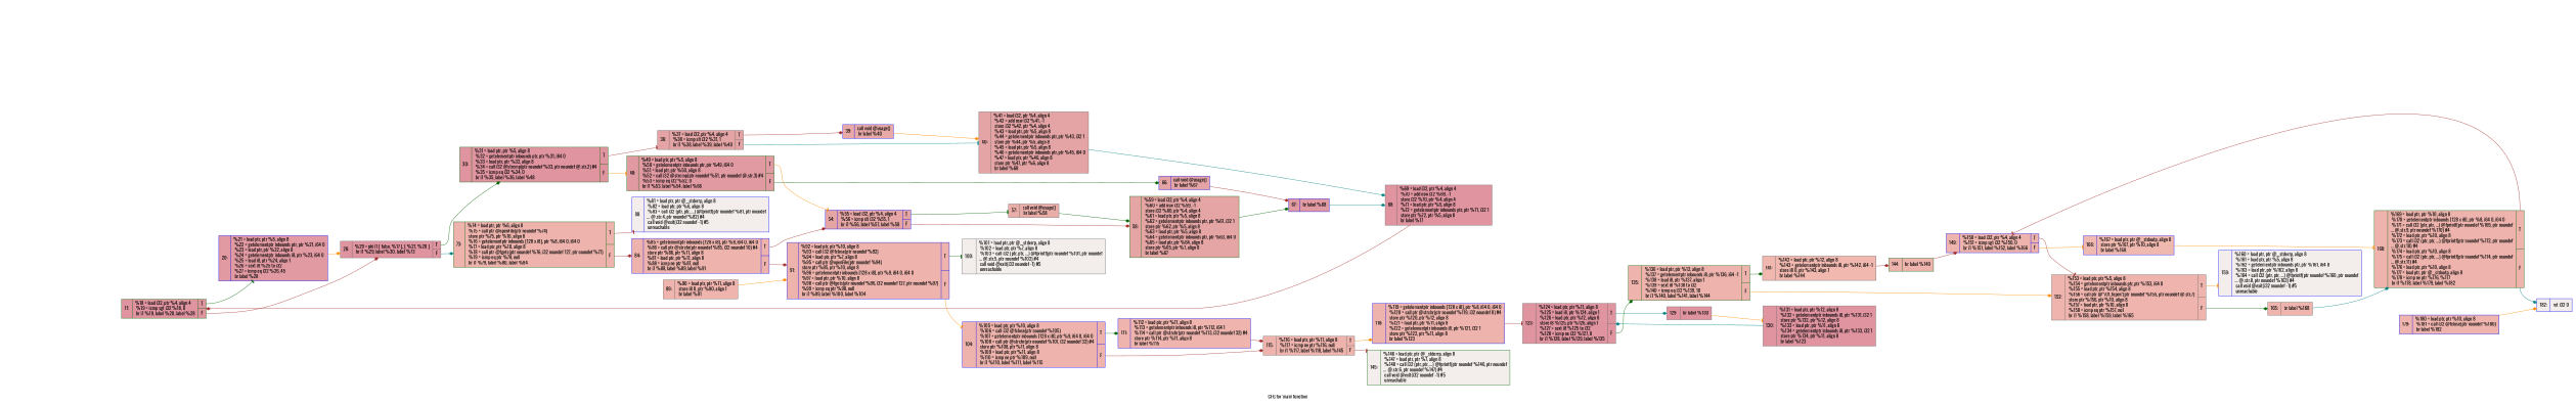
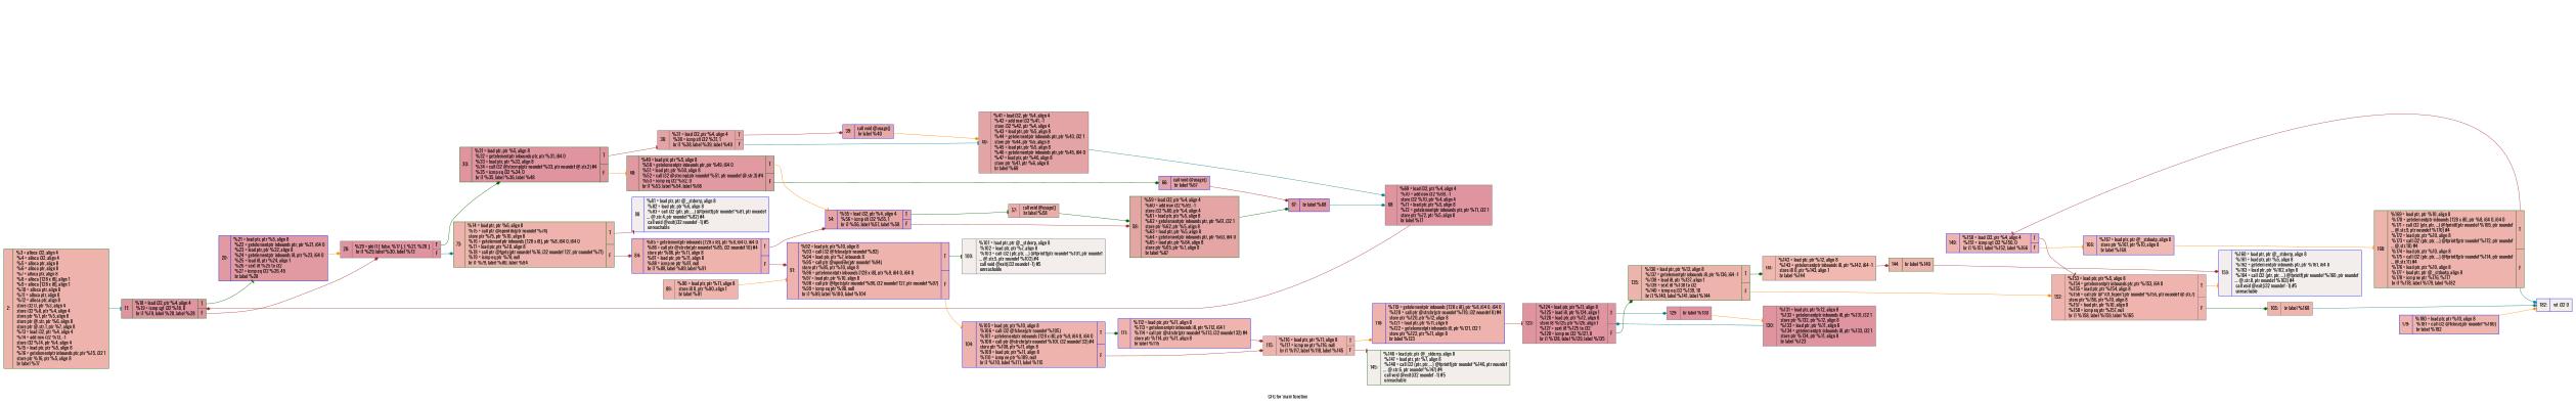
  digraph {
    fontname=Oswald
    label="CFG for 'main' function"
    rankdir=LR
    node [color=blue fillcolor="#d6524470" fontname=Oswald shape=record style=filled]
    edge [arrowhead=diamond color=brown fontname=Oswald]
+   n1 [color=darkgreen label="{2:\l|  %3 = alloca i32, align 4\l  %4 = alloca i32, align 4\l  %5 = alloca ptr, align 8\l  %6 = alloca ptr, align 8\l  %7 = alloca ptr, align 8\l  %8 = alloca [128 x i8], align 1\l  %9 = alloca [128 x i8], align 1\l  %10 = alloca ptr, align 8\l  %11 = alloca ptr, align 8\l  %12 = alloca ptr, align 8\l  store i32 0, ptr %3, align 4\l  store i32 %0, ptr %4, align 4\l  store ptr %1, ptr %5, align 8\l  store ptr @.str, ptr %6, align 8\l  store ptr @.str.1, ptr %7, align 8\l  %13 = load i32, ptr %4, align 4\l  %14 = add nsw i32 %13, -1\l  store i32 %14, ptr %4, align 4\l  %15 = load ptr, ptr %5, align 8\l  %16 = getelementptr inbounds ptr, ptr %15, i32 1\l  store ptr %16, ptr %5, align 8\l  br label %17\l}"]
    n2 [color=darkgreen fillcolor="#b70d2870" label="{17:\l|  %18 = load i32, ptr %4, align 4\l  %19 = icmp sgt i32 %18, 0\l  br i1 %19, label %20, label %28\l|{<s0>T|<s1>F}}"]
    n3 [fillcolor="#bb1b2c70" label="{20:\l|  %21 = load ptr, ptr %5, align 8\l  %22 = getelementptr inbounds ptr, ptr %21, i64 0\l  %23 = load ptr, ptr %22, align 8\l  %24 = getelementptr inbounds i8, ptr %23, i64 0\l  %25 = load i8, ptr %24, align 1\l  %26 = sext i8 %25 to i32\l  %27 = icmp eq i32 %26, 45\l  br label %28\l}"]
    n4 [color=gray40 fillcolor="#b70d2870" label="{28:\l|  %29 = phi i1 [ false, %17 ], [ %27, %20 ]\l  br i1 %29, label %30, label %73\l|{<s0>T|<s1>F}}"]
    n5 [color=darkgreen fillcolor="#b70d2870" label="{30:\l|  %31 = load ptr, ptr %5, align 8\l  %32 = getelementptr inbounds ptr, ptr %31, i64 0\l  %33 = load ptr, ptr %32, align 8\l  %34 = call i32 @strcmp(ptr noundef %33, ptr noundef @.str.2) #4\l  %35 = icmp eq i32 %34, 0\l  br i1 %35, label %36, label %48\l|{<s0>T|<s1>F}}"]
    n6 [color=darkgreen label="{73:\l|  %74 = load ptr, ptr %6, align 8\l  %75 = call ptr @openFile(ptr noundef %74)\l  store ptr %75, ptr %10, align 8\l  %76 = getelementptr inbounds [128 x i8], ptr %8, i64 0, i64 0\l  %77 = load ptr, ptr %10, align 8\l  %78 = call ptr @fgets(ptr noundef %76, i32 noundef 127, ptr noundef %77)\l  %79 = icmp eq ptr %78, null\l  br i1 %79, label %80, label %84\l|{<s0>T|<s1>F}}"]
    n7 [color=gray40 fillcolor="#c32e3170" label="{36:\l|  %37 = load i32, ptr %4, align 4\l  %38 = icmp slt i32 %37, 1\l  br i1 %38, label %39, label %40\l|{<s0>T|<s1>F}}"]
    n8 [color=darkgreen fillcolor="#bb1b2c70" label="{48:\l|  %49 = load ptr, ptr %5, align 8\l  %50 = getelementptr inbounds ptr, ptr %49, i64 0\l  %51 = load ptr, ptr %50, align 8\l  %52 = call i32 @strcmp(ptr noundef %51, ptr noundef @.str.3) #4\l  %53 = icmp eq i32 %52, 0\l  br i1 %53, label %54, label %66\l|{<s0>T|<s1>F}}"]
    n9 [fillcolor="#e5d8d170" label="{80:\l|  %81 = load ptr, ptr @__stderrp, align 8\l  %82 = load ptr, ptr %6, align 8\l  %83 = call i32 (ptr, ptr, ...) @fprintf(ptr noundef %81, ptr noundef\l... @.str.4, ptr noundef %82) #4\l  call void @exit(i32 noundef -1) #5\l  unreachable\l}"]
    n10 [label="{84:\l|  %85 = getelementptr inbounds [128 x i8], ptr %8, i64 0, i64 0\l  %86 = call ptr @strchr(ptr noundef %85, i32 noundef 10) #4\l  store ptr %86, ptr %11, align 8\l  %87 = load ptr, ptr %11, align 8\l  %88 = icmp ne ptr %87, null\l  br i1 %88, label %89, label %91\l|{<s0>T|<s1>F}}"]
    n11 [fillcolor="#ca3b3770" label="{39:\l|  call void @usage()\l  br label %40\l}"]
    n12 [color=gray40 fillcolor="#c32e3170" label="{40:\l|  %41 = load i32, ptr %4, align 4\l  %42 = add nsw i32 %41, -1\l  store i32 %42, ptr %4, align 4\l  %43 = load ptr, ptr %5, align 8\l  %44 = getelementptr inbounds ptr, ptr %43, i32 1\l  store ptr %44, ptr %5, align 8\l  %45 = load ptr, ptr %5, align 8\l  %46 = getelementptr inbounds ptr, ptr %45, i64 0\l  %47 = load ptr, ptr %46, align 8\l  store ptr %47, ptr %6, align 8\l  br label %68\l}"]
    n13 [fillcolor="#c5333470" label="{54:\l|  %55 = load i32, ptr %4, align 4\l  %56 = icmp slt i32 %55, 1\l  br i1 %56, label %57, label %58\l|{<s0>T|<s1>F}}"]
    n14 [fillcolor="#c32e3170" label="{66:\l|  call void @usage()\l  br label %67\l}"]
-   n15 [label="{91:\l|  %92 = load ptr, ptr %10, align 8\l  %93 = call i32 @fclose(ptr noundef %92)\l  %94 = load ptr, ptr %7, align 8\l  %95 = call ptr @openFile(ptr noundef %94)\l  store ptr %95, ptr %10, align 8\l  %96 = getelementptr inbounds [128 x i8], ptr %9, i64 0, i64 0\l  %97 = load ptr, ptr %10, align 8\l  %98 = call ptr @fgets(ptr noundef %96, i32 noundef 127, ptr noundef %97)\l  %99 = icmp eq ptr %98, null\l  br i1 %99, label %100, label %104\l|{<s0>T|<s1>F}}"]
+   n15 [label="{91:\l|  %92 = load ptr, ptr %10, align 8\l  %93 = call i32 @fclose(ptr noundef %92)\l  %94 = load ptr, ptr %7, inbounds 8\l  %95 = call ptr @openFile(ptr noundef %94)\l  store ptr %95, ptr %10, align 8\l  %96 = getelementptr inbounds [128 x i8], ptr %9, i64 0, i64 0\l  %97 = load ptr, ptr %10, align 8\l  %98 = call ptr @fgets(ptr noundef %96, i32 noundef 127, ptr noundef %97)\l  %99 = icmp eq ptr %98, null\l  br i1 %99, label %100, label %104\l|{<s0>T|<s1>F}}"]
    n16 [color=gray40 fillcolor="#b70d2870" label="{68:\l|  %69 = load i32, ptr %4, align 4\l  %70 = add nsw i32 %69, -1\l  store i32 %70, ptr %4, align 4\l  %71 = load ptr, ptr %5, align 8\l  %72 = getelementptr inbounds ptr, ptr %71, i32 1\l  store ptr %72, ptr %5, align 8\l  br label %17\l}"]
    n17 [color=gray40 fillcolor="#d0473d70" label="{57:\l|  call void @usage()\l  br label %58\l}"]
    n18 [color=darkgreen fillcolor="#c5333470" label="{58:\l|  %59 = load i32, ptr %4, align 4\l  %60 = add nsw i32 %59, -1\l  store i32 %60, ptr %4, align 4\l  %61 = load ptr, ptr %5, align 8\l  %62 = getelementptr inbounds ptr, ptr %61, i32 1\l  store ptr %62, ptr %5, align 8\l  %63 = load ptr, ptr %5, align 8\l  %64 = getelementptr inbounds ptr, ptr %63, i64 0\l  %65 = load ptr, ptr %64, align 8\l  store ptr %65, ptr %7, align 8\l  br label %67\l}"]
    n19 [fillcolor="#bb1b2c70" label="{67:\l|  br label %68\l}"]
    n20 [color=gray40 fillcolor="#d8564670" label="{89:\l|  %90 = load ptr, ptr %11, align 8\l  store i8 0, ptr %90, align 1\l  br label %91\l}"]
    n21 [color=gray40 fillcolor="#e5d8d170" label="{100:\l|  %101 = load ptr, ptr @__stderrp, align 8\l  %102 = load ptr, ptr %7, align 8\l  %103 = call i32 (ptr, ptr, ...) @fprintf(ptr noundef %101, ptr noundef\l... @.str.5, ptr noundef %102) #4\l  call void @exit(i32 noundef -1) #5\l  unreachable\l}"]
    n22 [label="{104:\l|  %105 = load ptr, ptr %10, align 8\l  %106 = call i32 @fclose(ptr noundef %105)\l  %107 = getelementptr inbounds [128 x i8], ptr %9, i64 0, i64 0\l  %108 = call ptr @strchr(ptr noundef %107, i32 noundef 32) #4\l  store ptr %108, ptr %11, align 8\l  %109 = load ptr, ptr %11, align 8\l  %110 = icmp ne ptr %109, null\l  br i1 %110, label %111, label %115\l|{<s0>T|<s1>F}}"]
    n23 [fillcolor="#d8564670" label="{111:\l|  %112 = load ptr, ptr %11, align 8\l  %113 = getelementptr inbounds i8, ptr %112, i64 1\l  %114 = call ptr @strchr(ptr noundef %113, i32 noundef 32) #4\l  store ptr %114, ptr %11, align 8\l  br label %115\l}"]
    n24 [color=gray40 label="{115:\l|  %116 = load ptr, ptr %11, align 8\l  %117 = icmp ne ptr %116, null\l  br i1 %117, label %118, label %145\l|{<s0>T|<s1>F}}"]
    n25 [label="{118:\l|  %119 = getelementptr inbounds [128 x i8], ptr %8, i64 0, i64 0\l  %120 = call ptr @strchr(ptr noundef %119, i32 noundef 0) #4\l  store ptr %120, ptr %12, align 8\l  %121 = load ptr, ptr %11, align 8\l  %122 = getelementptr inbounds i8, ptr %121, i32 1\l  store ptr %122, ptr %11, align 8\l  br label %123\l}"]
    n26 [color=darkgreen fillcolor="#e5d8d170" label="{145:\l|  %146 = load ptr, ptr @__stderrp, align 8\l  %147 = load ptr, ptr %7, align 8\l  %148 = call i32 (ptr, ptr, ...) @fprintf(ptr noundef %146, ptr noundef\l... @.str.6, ptr noundef %147) #4\l  call void @exit(i32 noundef -1) #5\l  unreachable\l}"]
    n27 [color=gray40 fillcolor="#b70d2870" label="{123:\l|  %124 = load ptr, ptr %11, align 8\l  %125 = load i8, ptr %124, align 1\l  %126 = load ptr, ptr %12, align 8\l  store i8 %125, ptr %126, align 1\l  %127 = sext i8 %125 to i32\l  %128 = icmp ne i32 %127, 0\l  br i1 %128, label %129, label %135\l|{<s0>T|<s1>F}}"]
    n28 [color=gray40 fillcolor="#b70d2870" label="{129:\l|  br label %130\l}"]
    n29 [color=darkgreen label="{135:\l|  %136 = load ptr, ptr %12, align 8\l  %137 = getelementptr inbounds i8, ptr %136, i64 -1\l  %138 = load i8, ptr %137, align 1\l  %139 = sext i8 %138 to i32\l  %140 = icmp eq i32 %139, 10\l  br i1 %140, label %141, label %144\l|{<s0>T|<s1>F}}"]
    n30 [color=gray40 fillcolor="#b70d2870" label="{130:\l|  %131 = load ptr, ptr %12, align 8\l  %132 = getelementptr inbounds i8, ptr %131, i32 1\l  store ptr %132, ptr %12, align 8\l  %133 = load ptr, ptr %11, align 8\l  %134 = getelementptr inbounds i8, ptr %133, i32 1\l  store ptr %134, ptr %11, align 8\l  br label %123\l}"]
    n31 [color=gray40 fillcolor="#dc5d4a70" label="{141:\l|  %142 = load ptr, ptr %12, align 8\l  %143 = getelementptr inbounds i8, ptr %142, i64 -1\l  store i8 0, ptr %143, align 1\l  br label %144\l}"]
    n32 [color=gray40 fillcolor="#d8564670" label="{152:\l|  %153 = load ptr, ptr %5, align 8\l  %154 = getelementptr inbounds ptr, ptr %153, i64 0\l  %155 = load ptr, ptr %154, align 8\l  %156 = call ptr @\"\\01_fopen\"(ptr noundef %155, ptr noundef @.str.7)\l  store ptr %156, ptr %10, align 8\l  %157 = load ptr, ptr %10, align 8\l  %158 = icmp eq ptr %157, null\l  br i1 %158, label %159, label %165\l|{<s0>T|<s1>F}}"]
    n33 [color=darkgreen label="{144:\l|  br label %149\l}"]
    n34 [label="{149:\l|  %150 = load i32, ptr %4, align 4\l  %151 = icmp sgt i32 %150, 0\l  br i1 %151, label %152, label %166\l|{<s0>T|<s1>F}}"]
    n35 [fillcolor="#de614d70" label="{166:\l|  %167 = load ptr, ptr @__stdoutp, align 8\l  store ptr %167, ptr %10, align 8\l  br label %168\l}"]
    n36 [fillcolor="#e3d9d370" label="{159:\l|  %160 = load ptr, ptr @__stderrp, align 8\l  %161 = load ptr, ptr %5, align 8\l  %162 = getelementptr inbounds ptr, ptr %161, i64 0\l  %163 = load ptr, ptr %162, align 8\l  %164 = call i32 (ptr, ptr, ...) @fprintf(ptr noundef %160, ptr noundef\l... @.str.8, ptr noundef %163) #4\l  call void @exit(i32 noundef -1) #5\l  unreachable\l}"]
    n37 [color=gray40 fillcolor="#d8564670" label="{165:\l|  br label %168\l}"]
    n38 [color=darkgreen label="{168:\l|  %169 = load ptr, ptr %10, align 8\l  %170 = getelementptr inbounds [128 x i8], ptr %8, i64 0, i64 0\l  %171 = call i32 (ptr, ptr, ...) @fprintf(ptr noundef %169, ptr noundef\l... @.str.9, ptr noundef %170) #4\l  %172 = load ptr, ptr %10, align 8\l  %173 = call i32 (ptr, ptr, ...) @fprintf(ptr noundef %172, ptr noundef\l... @.str.10) #4\l  %174 = load ptr, ptr %10, align 8\l  %175 = call i32 (ptr, ptr, ...) @fprintf(ptr noundef %174, ptr noundef\l... @.str.11) #4\l  %176 = load ptr, ptr %10, align 8\l  %177 = load ptr, ptr @__stdoutp, align 8\l  %178 = icmp ne ptr %176, %177\l  br i1 %178, label %179, label %182\l|{<s0>T|<s1>F}}"]
    n39 [fillcolor="#e5d8d170" label="{182:\l|  ret i32 0\l}"]
    n40 [fillcolor="#d8564670" label="{179:\l|  %180 = load ptr, ptr %10, align 8\l  %181 = call i32 @fclose(ptr noundef %180)\l  br label %182\l}"]
+   n1 -> n2 [arrowhead=tee color=teal]
    n2 -> n3 [arrowhead=tee color=darkgreen tailport=s0]
    n2 -> n4 [tailport=s1]
    n3 -> n4 [color=darkorange]
    n4 -> n5 [color=darkgreen tailport=s0]
    n4 -> n6 [color=teal tailport=s1]
    n5 -> n7 [arrowhead=tee tailport=s0]
    n5 -> n8 [arrowhead=tee color=darkorange tailport=s1]
    n6 -> n9 [arrowhead=tee tailport=s0]
    n6 -> n10 [tailport=s1]
    n7 -> n11 [tailport=s0]
    n7 -> n12 [arrowhead=tee color=teal tailport=s1]
    n8 -> n13 [arrowhead=tee color=darkorange tailport=s0]
    n8 -> n14 [color=darkgreen tailport=s1]
    n10 -> n13 [tailport=s0]
    n10 -> n15 [tailport=s1]
    n11 -> n12 [color=darkorange]
    n12 -> n16 [color=teal]
    n13 -> n17 [arrowhead=tee color=darkgreen tailport=s0]
    n13 -> n18 [tailport=s1]
    n14 -> n19
    n15 -> n21 [arrowhead=tee color=darkgreen tailport=s0]
    n15 -> n22 [arrowhead=tee color=darkorange tailport=s1]
    n16 -> n2
    n17 -> n18 [color=darkgreen]
    n18 -> n19 [color=darkgreen]
    n19 -> n16 [color=teal]
-   n20 -> n15 [color=darkorange]
+   n20 -> n15 [arrowhead=tee color=darkorange]
    n22 -> n23 [color=darkgreen tailport=s0]
    n22 -> n24 [tailport=s1]
    n23 -> n24
    n24 -> n25 [color=darkorange tailport=s0]
    n24 -> n26 [arrowhead=tee tailport=s1]
    n25 -> n27 [arrowhead=tee]
    n27 -> n28 [color=teal tailport=s0]
    n27 -> n29 [color=darkgreen tailport=s1]
    n28 -> n30 [arrowhead=tee color=darkorange]
    n29 -> n31 [color=darkgreen tailport=s0]
    n29 -> n32 [color=darkorange tailport=s1]
    n30 -> n27 [color=teal]
    n31 -> n33
    n32 -> n36 [arrowhead=tee color=darkorange tailport=s0]
    n32 -> n37 [color=darkgreen tailport=s1]
-   n33 -> n34
+   n33 -> n36
    n34 -> n32 [arrowhead=tee tailport=s0]
    n34 -> n35 [arrowhead=tee color=darkorange tailport=s1]
    n35 -> n38 [arrowhead=tee color=darkorange]
-   n37 -> n38 [color=teal]
+   n37 -> n39 [color=teal]
    n38 -> n34 [arrowhead=tee tailport=s0]
    n38 -> n39 [color=teal tailport=s1]
    n40 -> n39 [color=darkorange]
  }
